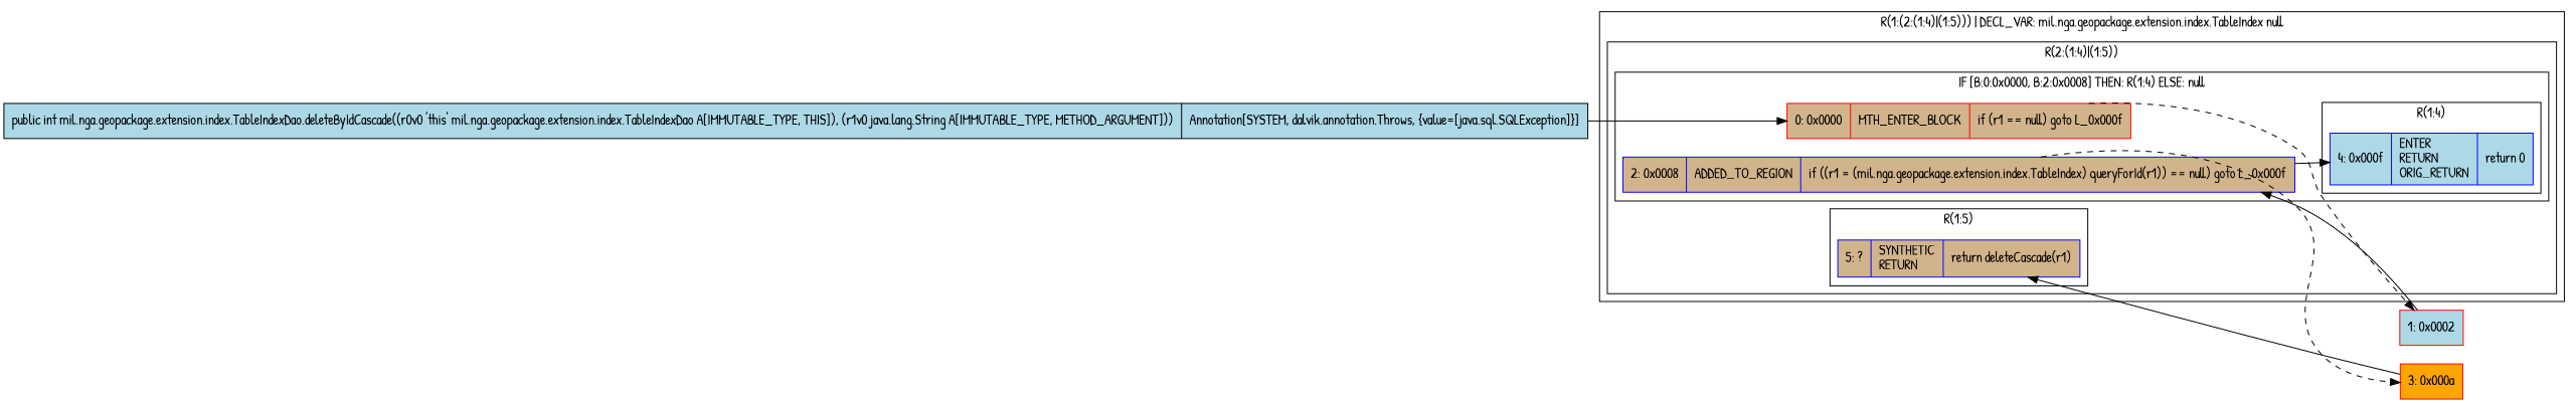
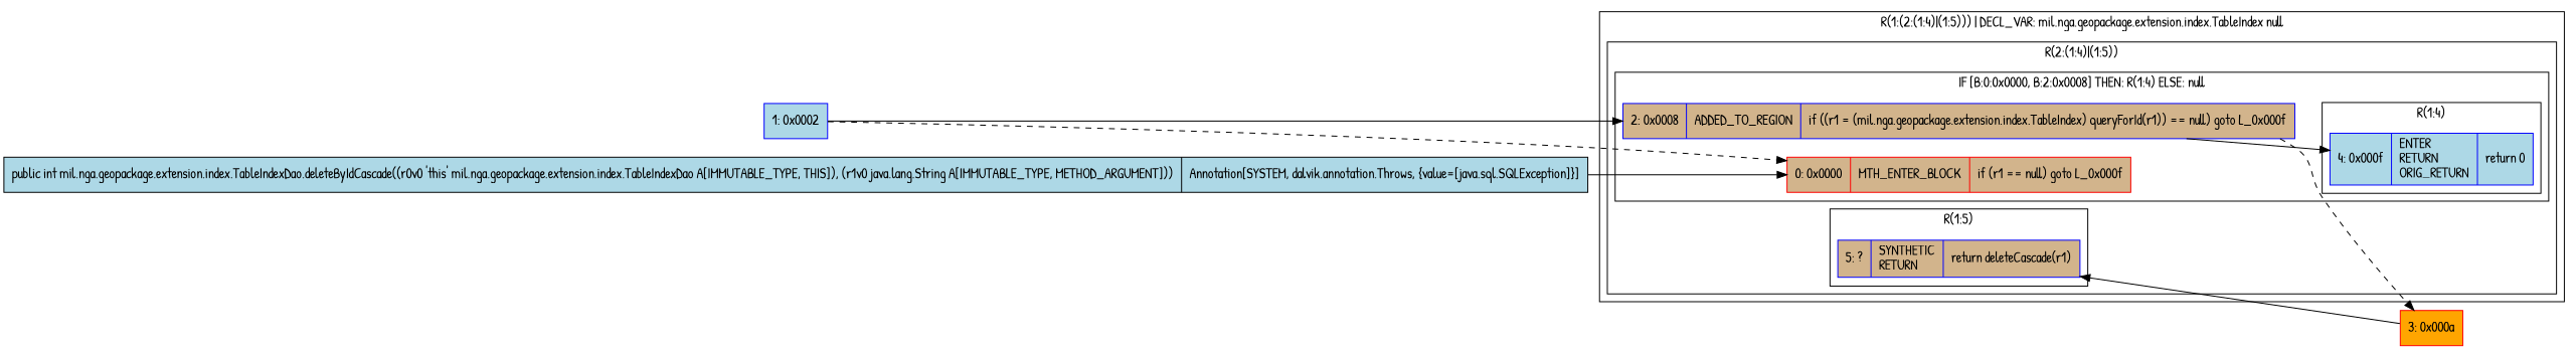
  digraph {
    fontname="Patrick Hand"
    rankdir=LR
    node [color=blue fillcolor=lightblue fontname="Patrick Hand" shape=record style=filled]
    edge [fontname="Patrick Hand"]
    n1 [label="{4\:\ 0x000f|ENTER\lRETURN\lORIG_RETURN\l|return 0\l}"]
    n2 [color=red fillcolor=tan label="{0\:\ 0x0000|MTH_ENTER_BLOCK\l|if (r1 == null) goto L_0x000f\l}"]
    n3 [fillcolor=tan label="{2\:\ 0x0008|ADDED_TO_REGION\l|if ((r1 = (mil.nga.geopackage.extension.index.TableIndex) queryForId(r1)) == null) goto L_0x000f\l}"]
    n4 [fillcolor=tan label="{5\:\ ?|SYNTHETIC\lRETURN\l|return deleteCascade(r1)\l}"]
-   n5 [color=red label="{1\:\ 0x0002}"]
+   n5 [label="{1\:\ 0x0002}"]
    n6 [color=red fillcolor=orange label="{3\:\ 0x000a}"]
    n7 [label="{public int mil.nga.geopackage.extension.index.TableIndexDao.deleteByIdCascade((r0v0 'this' mil.nga.geopackage.extension.index.TableIndexDao A[IMMUTABLE_TYPE, THIS]), (r1v0 java.lang.String A[IMMUTABLE_TYPE, METHOD_ARGUMENT]))  | Annotation[SYSTEM, dalvik.annotation.Throws, \{value=[java.sql.SQLException]\}]\l}" color=""]
    subgraph cluster_1 {
      label="R(1:(2:(1:4)|(1:5))) | DECL_VAR: mil.nga.geopackage.extension.index.TableIndex null\l"
      subgraph cluster_2 {
        label="R(2:(1:4)|(1:5))"
        subgraph cluster_3 {
          label="IF [B:0:0x0000, B:2:0x0008] THEN: R(1:4) ELSE: null"
          n2
          n3
          subgraph cluster_4 {
            label="R(1:4)"
            n1
          }
        }
        subgraph cluster_5 {
          label="R(1:5)"
          n4
        }
      }
    }
-   n2 -> n5 [style=dashed]
+   n5 -> n2 [style=dashed]
    n3 -> n1
    n3 -> n6 [style=dashed]
    n5 -> n3
    n6 -> n4
    n7 -> n2
  }
